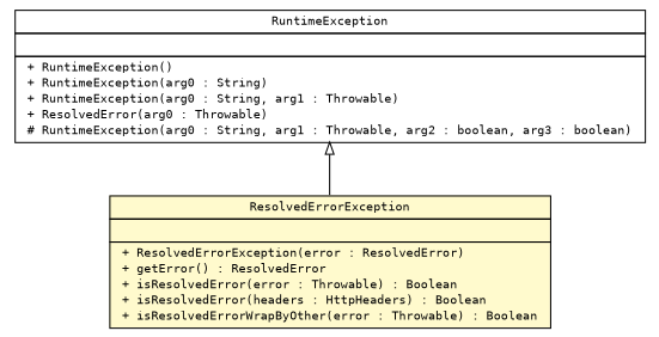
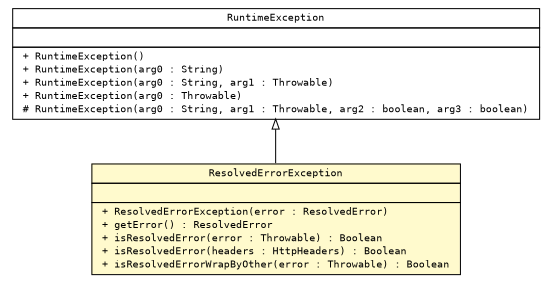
  digraph {
    nodesep=0.25
    ranksep=0.5
    fontname="DejaVu Sans Mono"
    node [fontcolor=black fontname="DejaVu Sans Mono" fontsize=10.0 shape=plaintext]
    n1 [label=<<table title="com.yirendai.oss.lib.errorhandle.api.ResolvedErrorException" border="0" cellborder="1" cellspacing="0" cellpadding="2" port="p" bgcolor="lemonChiffon" href="./ResolvedErrorException.html"> 		<tr><td><table border="0" cellspacing="0" cellpadding="1"> <tr><td align="center" balign="center"> ResolvedErrorException </td></tr> 		</table></td></tr> 		<tr><td><table border="0" cellspacing="0" cellpadding="1"> <tr><td align="left" balign="left">  </td></tr> 		</table></td></tr> 		<tr><td><table border="0" cellspacing="0" cellpadding="1"> <tr><td align="left" balign="left"> + ResolvedErrorException(error : ResolvedError) </td></tr> <tr><td align="left" balign="left"> + getError() : ResolvedError </td></tr> <tr><td align="left" balign="left"> + isResolvedError(error : Throwable) : Boolean </td></tr> <tr><td align="left" balign="left"> + isResolvedError(headers : HttpHeaders) : Boolean </td></tr> <tr><td align="left" balign="left"> + isResolvedErrorWrapByOther(error : Throwable) : Boolean </td></tr> 		</table></td></tr> 		</table>>]
-   n2 [label=<<table title="java.lang.RuntimeException" border="0" cellborder="1" cellspacing="0" cellpadding="2" port="p" href="http://java.sun.com/j2se/1.4.2/docs/api/java/lang/RuntimeException.html"> 		<tr><td><table border="0" cellspacing="0" cellpadding="1"> <tr><td align="center" balign="center"> RuntimeException </td></tr> 		</table></td></tr> 		<tr><td><table border="0" cellspacing="0" cellpadding="1"> <tr><td align="left" balign="left">  </td></tr> 		</table></td></tr> 		<tr><td><table border="0" cellspacing="0" cellpadding="1"> <tr><td align="left" balign="left"> + RuntimeException() </td></tr> <tr><td align="left" balign="left"> + RuntimeException(arg0 : String) </td></tr> <tr><td align="left" balign="left"> + RuntimeException(arg0 : String, arg1 : Throwable) </td></tr> <tr><td align="left" balign="left"> + ResolvedError(arg0 : Throwable) </td></tr> <tr><td align="left" balign="left"> # RuntimeException(arg0 : String, arg1 : Throwable, arg2 : boolean, arg3 : boolean) </td></tr> 		</table></td></tr> 		</table>>]
+   n2 [label=<<table title="java.lang.RuntimeException" border="0" cellborder="1" cellspacing="0" cellpadding="2" port="p" href="http://java.sun.com/j2se/1.4.2/docs/api/java/lang/RuntimeException.html"> 		<tr><td><table border="0" cellspacing="0" cellpadding="1"> <tr><td align="center" balign="center"> RuntimeException </td></tr> 		</table></td></tr> 		<tr><td><table border="0" cellspacing="0" cellpadding="1"> <tr><td align="left" balign="left">  </td></tr> 		</table></td></tr> 		<tr><td><table border="0" cellspacing="0" cellpadding="1"> <tr><td align="left" balign="left"> + RuntimeException() </td></tr> <tr><td align="left" balign="left"> + RuntimeException(arg0 : String) </td></tr> <tr><td align="left" balign="left"> + RuntimeException(arg0 : String, arg1 : Throwable) </td></tr> <tr><td align="left" balign="left"> + RuntimeException(arg0 : Throwable) </td></tr> <tr><td align="left" balign="left"> # RuntimeException(arg0 : String, arg1 : Throwable, arg2 : boolean, arg3 : boolean) </td></tr> 		</table></td></tr> 		</table>>]
    n2 -> n1 [arrowtail=empty dir=back fontname="DejaVu Sans Mono" fontsize=10 headport=p labelfontname=Helvetica labelfontsize=10 tailport=p]
  }
